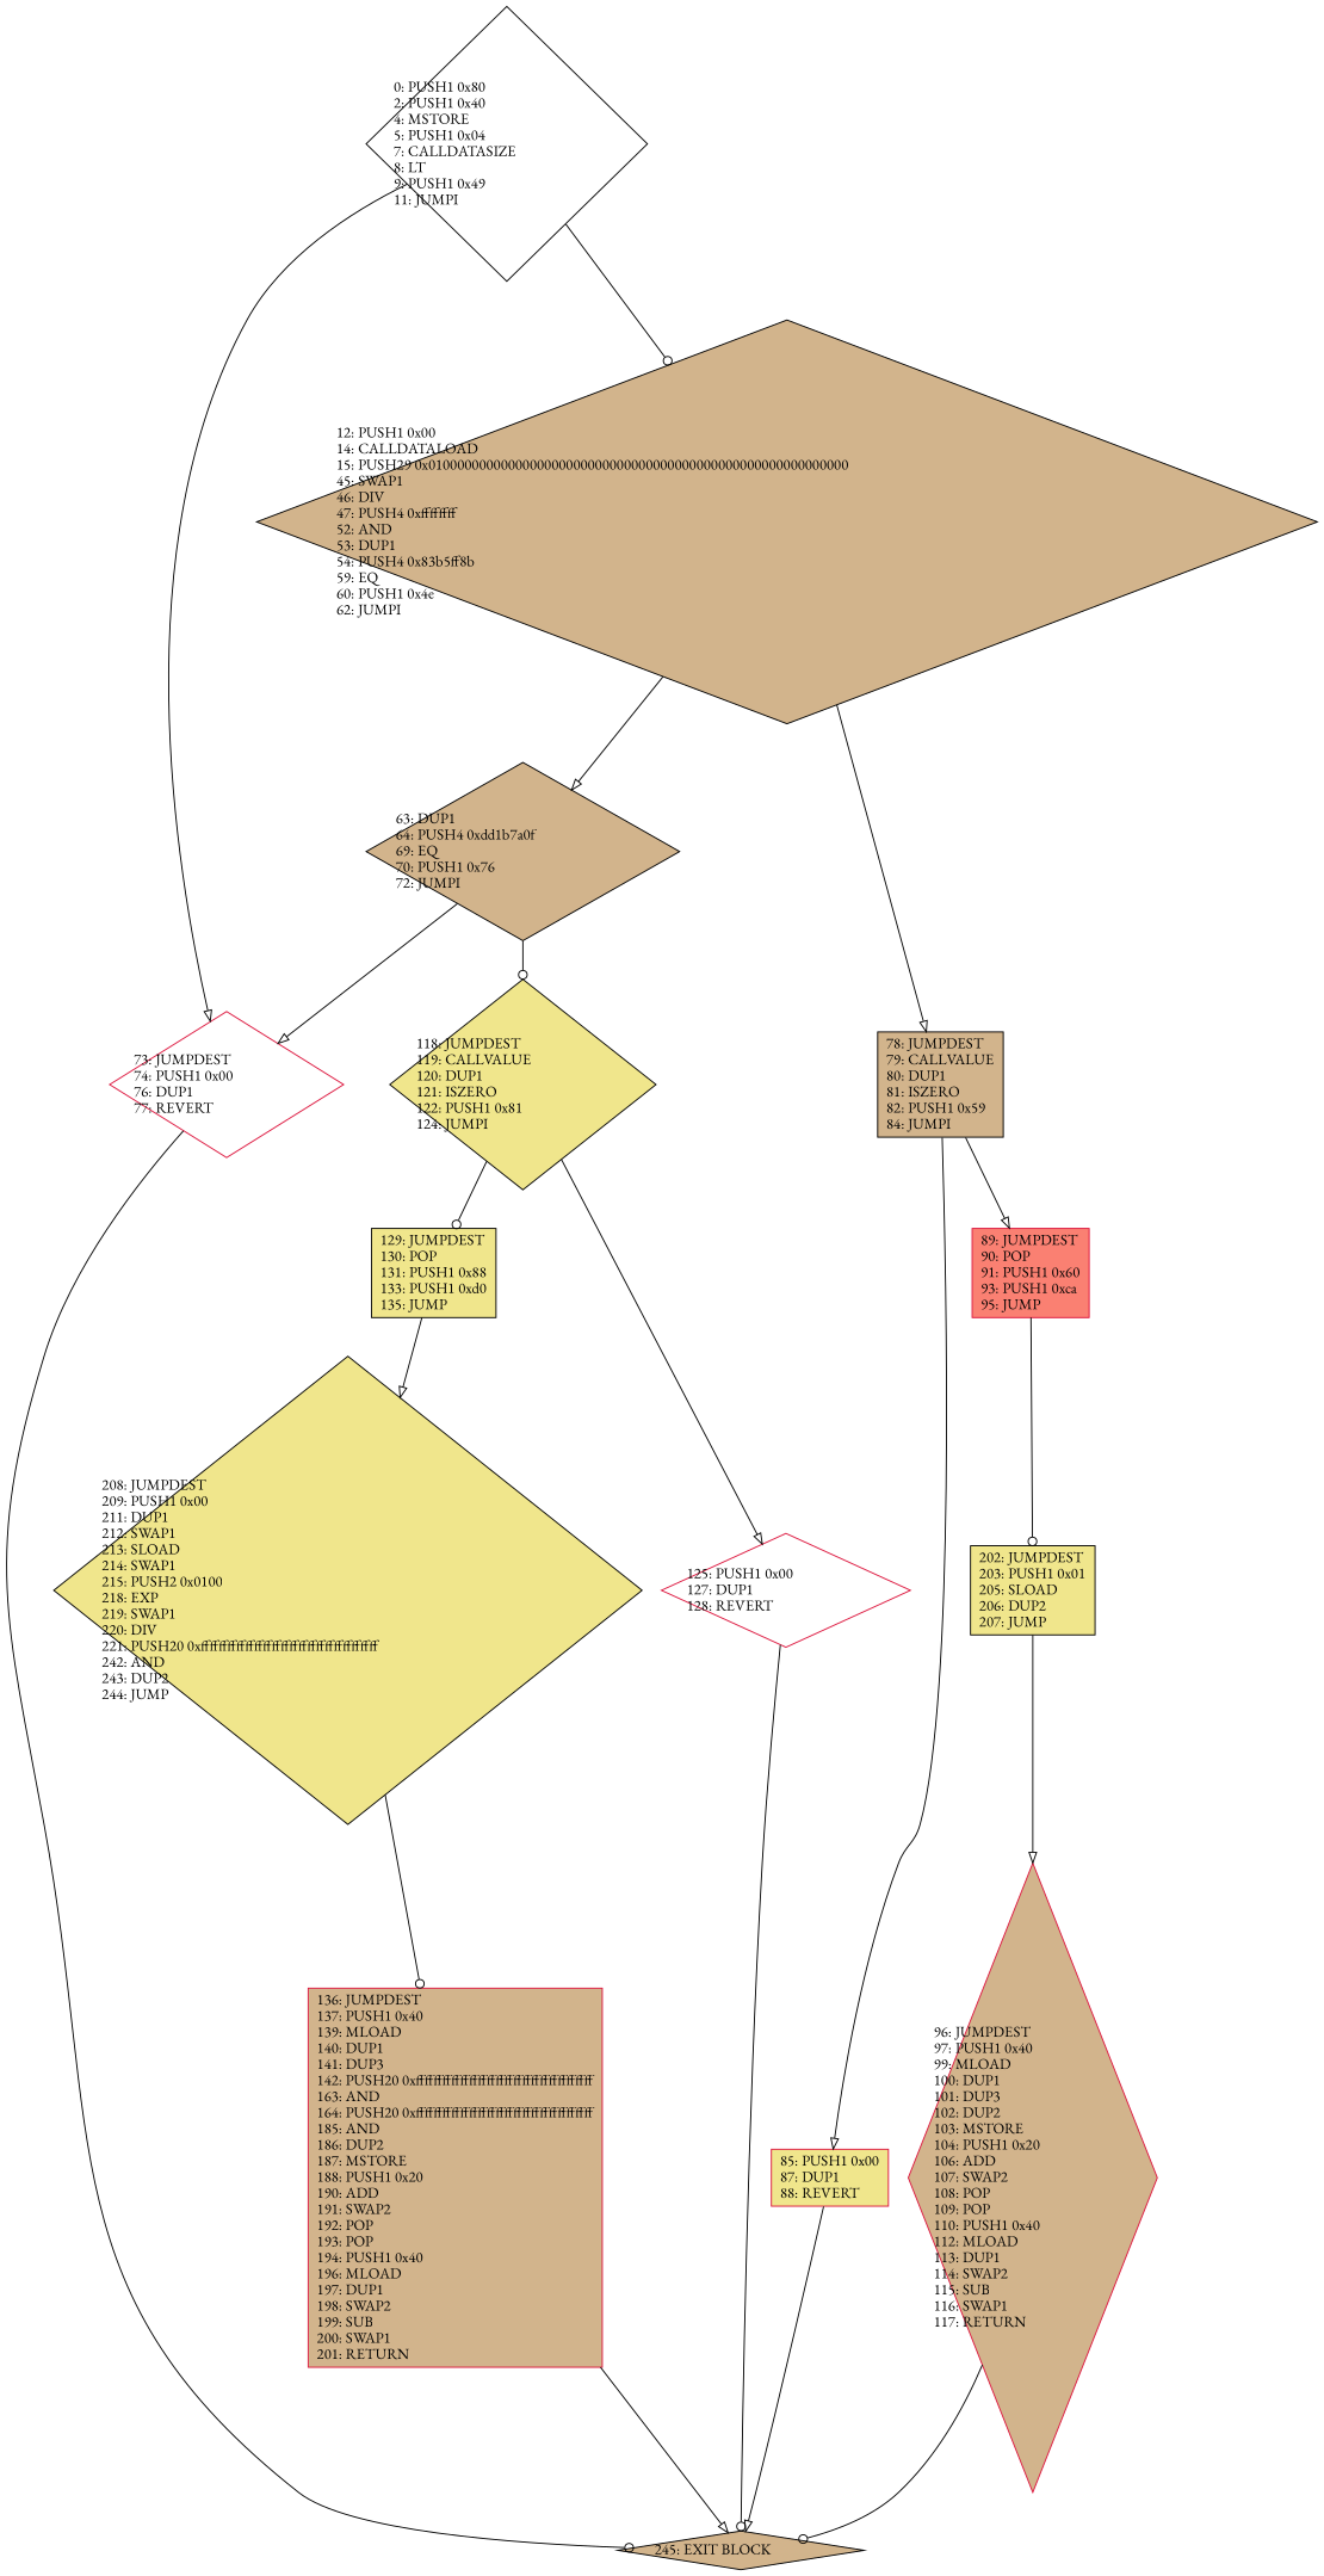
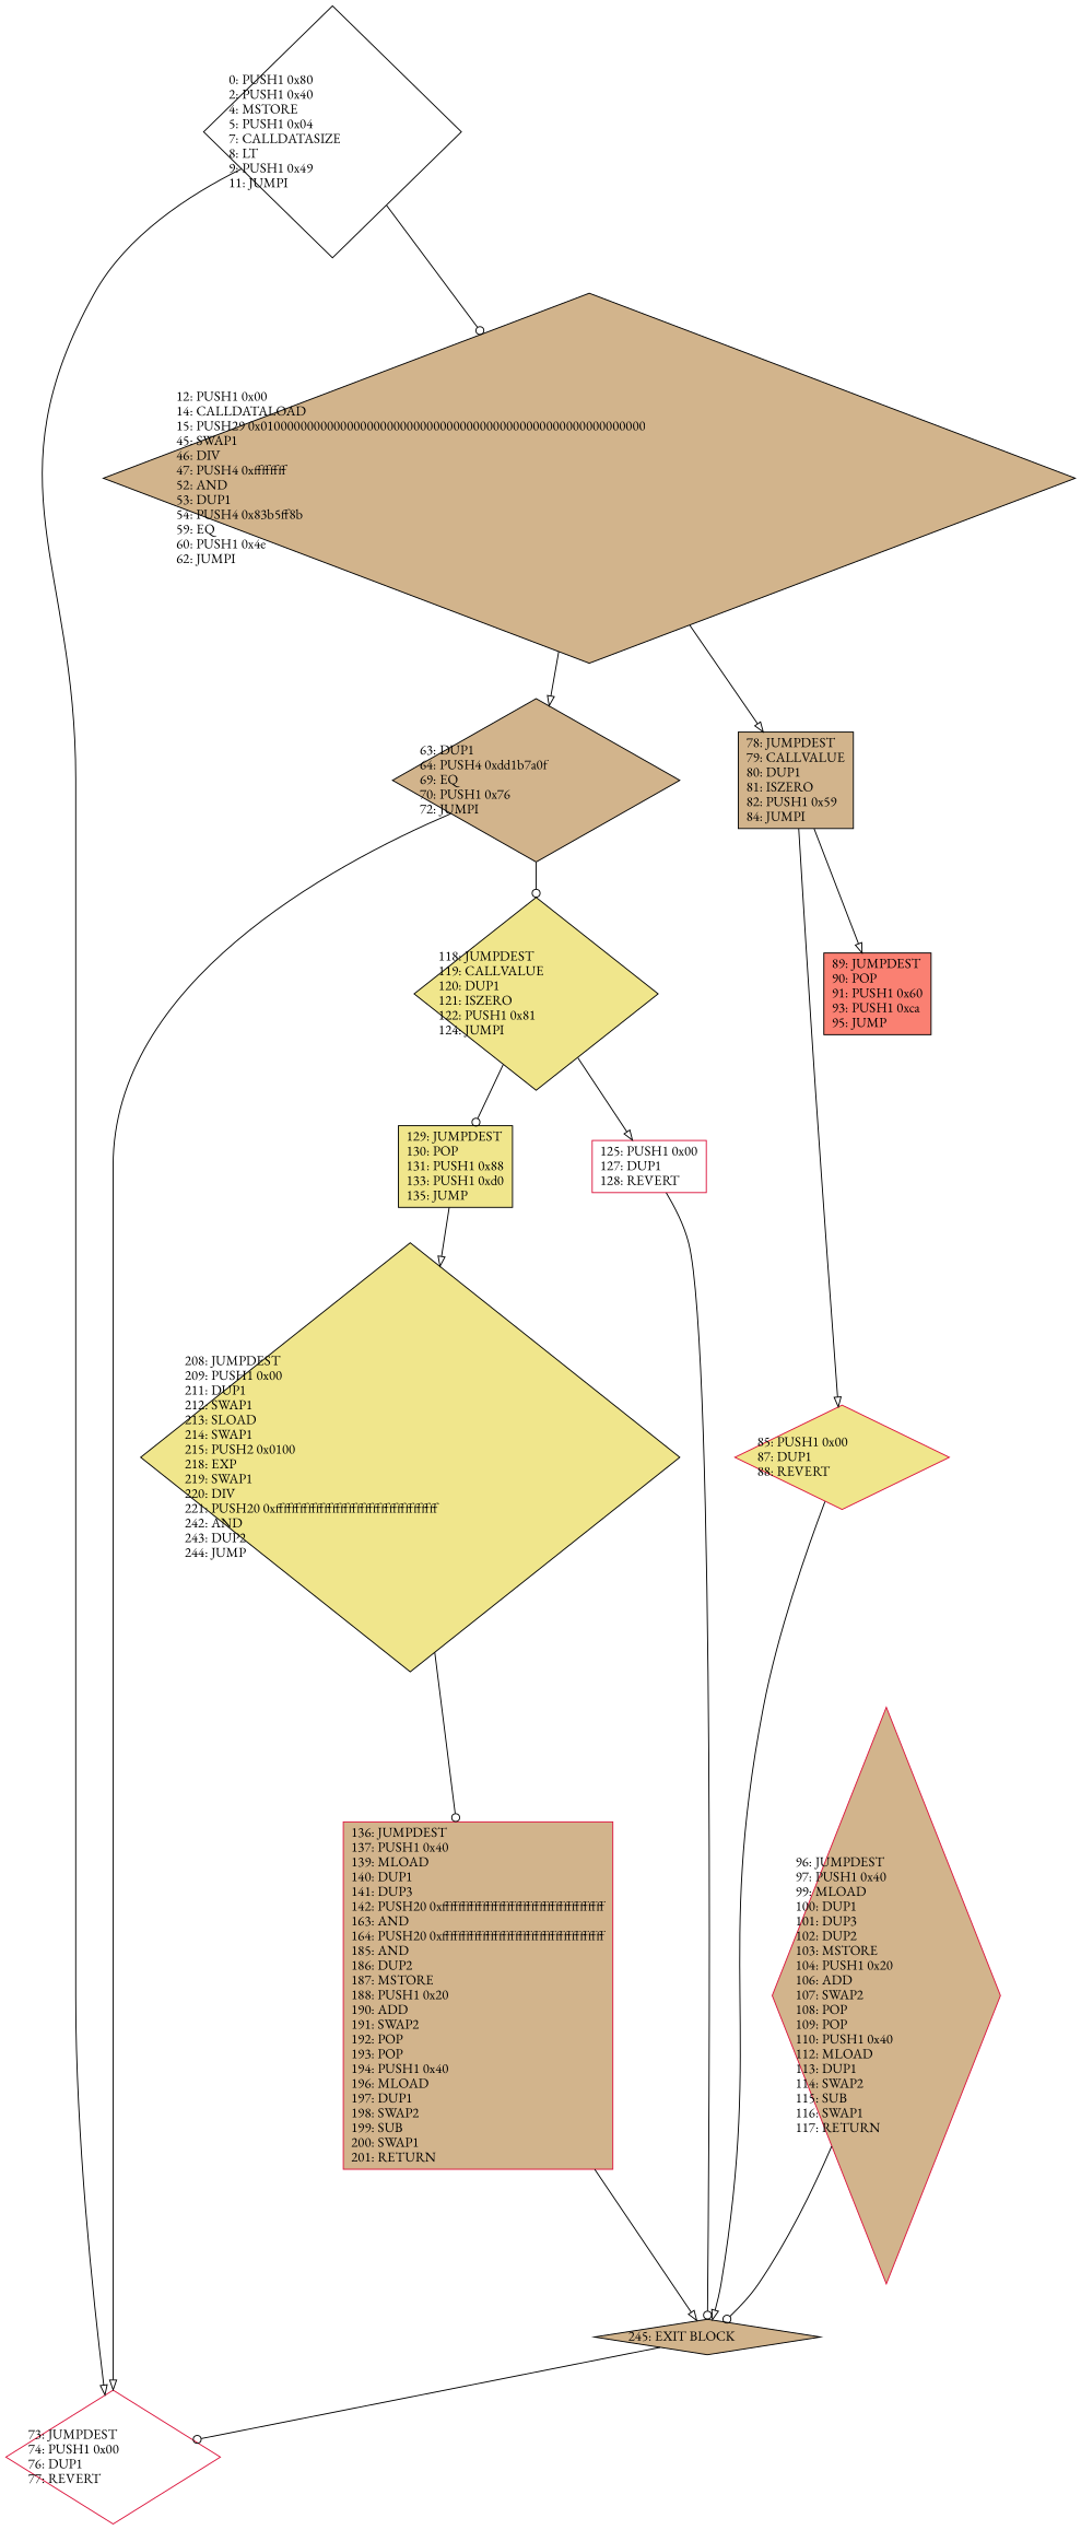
  digraph {
    fontname="EB Garamond"
    rankdir=UD
    node [color=black fillcolor=tan fontcolor=black fontname="EB Garamond" shape=diamond style=filled]
    edge [arrowhead=onormal fontname="EB Garamond"]
    n1 [label="63: DUP1\l64: PUSH4 0xdd1b7a0f\l69: EQ\l70: PUSH1 0x76\l72: JUMPI\l"]
    n2 [color=crimson fillcolor=white label="73: JUMPDEST\l74: PUSH1 0x00\l76: DUP1\l77: REVERT\l"]
    n3 [fillcolor=khaki label="118: JUMPDEST\l119: CALLVALUE\l120: DUP1\l121: ISZERO\l122: PUSH1 0x81\l124: JUMPI\l"]
    n4 [label="245: EXIT BLOCK\l"]
    n5 [fillcolor=khaki label="129: JUMPDEST\l130: POP\l131: PUSH1 0x88\l133: PUSH1 0xd0\l135: JUMP\l" shape=box]
-   n6 [color=crimson fillcolor=white label="125: PUSH1 0x00\l127: DUP1\l128: REVERT\l"]
+   n6 [color=crimson fillcolor=white label="125: PUSH1 0x00\l127: DUP1\l128: REVERT\l" shape=box]
    n7 [fillcolor=white label="0: PUSH1 0x80\l2: PUSH1 0x40\l4: MSTORE\l5: PUSH1 0x04\l7: CALLDATASIZE\l8: LT\l9: PUSH1 0x49\l11: JUMPI\l"]
    n8 [label="12: PUSH1 0x00\l14: CALLDATALOAD\l15: PUSH29 0x0100000000000000000000000000000000000000000000000000000000\l45: SWAP1\l46: DIV\l47: PUSH4 0xffffffff\l52: AND\l53: DUP1\l54: PUSH4 0x83b5ff8b\l59: EQ\l60: PUSH1 0x4e\l62: JUMPI\l"]
    n9 [label="78: JUMPDEST\l79: CALLVALUE\l80: DUP1\l81: ISZERO\l82: PUSH1 0x59\l84: JUMPI\l" shape=box]
-   n10 [color=crimson fillcolor=khaki label="85: PUSH1 0x00\l87: DUP1\l88: REVERT\l" shape=box]
-   n11 [color=crimson fillcolor=salmon label="89: JUMPDEST\l90: POP\l91: PUSH1 0x60\l93: PUSH1 0xca\l95: JUMP\l" shape=box]
+   n10 [color=crimson fillcolor=khaki label="85: PUSH1 0x00\l87: DUP1\l88: REVERT\l"]
+   n11 [fillcolor=salmon label="89: JUMPDEST\l90: POP\l91: PUSH1 0x60\l93: PUSH1 0xca\l95: JUMP\l" shape=box]
    n12 [fillcolor=khaki label="208: JUMPDEST\l209: PUSH1 0x00\l211: DUP1\l212: SWAP1\l213: SLOAD\l214: SWAP1\l215: PUSH2 0x0100\l218: EXP\l219: SWAP1\l220: DIV\l221: PUSH20 0xffffffffffffffffffffffffffffffffffffffff\l242: AND\l243: DUP2\l244: JUMP\l"]
    n13 [color=crimson label="136: JUMPDEST\l137: PUSH1 0x40\l139: MLOAD\l140: DUP1\l141: DUP3\l142: PUSH20 0xffffffffffffffffffffffffffffffffffffffff\l163: AND\l164: PUSH20 0xffffffffffffffffffffffffffffffffffffffff\l185: AND\l186: DUP2\l187: MSTORE\l188: PUSH1 0x20\l190: ADD\l191: SWAP2\l192: POP\l193: POP\l194: PUSH1 0x40\l196: MLOAD\l197: DUP1\l198: SWAP2\l199: SUB\l200: SWAP1\l201: RETURN\l" shape=box]
-   n14 [fillcolor=khaki label="202: JUMPDEST\l203: PUSH1 0x01\l205: SLOAD\l206: DUP2\l207: JUMP\l" shape=box]
    n15 [color=crimson label="96: JUMPDEST\l97: PUSH1 0x40\l99: MLOAD\l100: DUP1\l101: DUP3\l102: DUP2\l103: MSTORE\l104: PUSH1 0x20\l106: ADD\l107: SWAP2\l108: POP\l109: POP\l110: PUSH1 0x40\l112: MLOAD\l113: DUP1\l114: SWAP2\l115: SUB\l116: SWAP1\l117: RETURN\l"]
    n1 -> n2
    n1 -> n3 [arrowhead=odot]
-   n2 -> n4 [arrowhead=odot]
+   n4 -> n2 [arrowhead=odot]
    n3 -> n5 [arrowhead=odot]
    n3 -> n6
    n5 -> n12
    n6 -> n4 [arrowhead=odot]
    n7 -> n2
    n7 -> n8 [arrowhead=odot]
    n8 -> n1
    n8 -> n9
    n9 -> n10
    n9 -> n11
    n10 -> n4
-   n11 -> n14 [arrowhead=odot]
    n12 -> n13 [arrowhead=odot]
    n13 -> n4
-   n14 -> n15
    n15 -> n4 [arrowhead=odot]
  }
